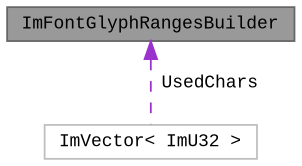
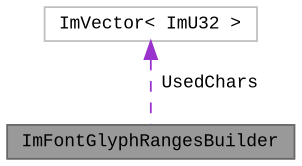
  digraph {
    fontname="Liberation Mono"
    node [fontname="Liberation Mono" fontsize=10 shape=box style=filled]
    n1 [color=gray40 fillcolor=grey60 fontcolor=black height=0.2 label=ImFontGlyphRangesBuilder width=0.4]
    n2 [color=grey75 fillcolor=white height=0.2 label="ImVector\< ImU32 \>" width=0.4]
-   n1 -> n2 [color=darkorchid3 dir=back fontname="Liberation Mono" fontsize=10 label=" UsedChars" labelfontname=Helvetica labelfontsize=10 style=dashed]
+   n2 -> n1 [color=darkorchid3 dir=back fontname="Liberation Mono" fontsize=10 label=" UsedChars" labelfontname=Helvetica labelfontsize=10 style=dashed]
  }
